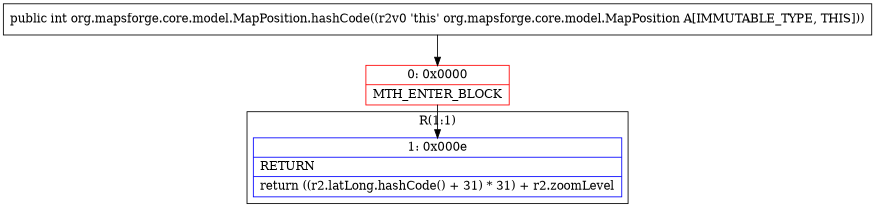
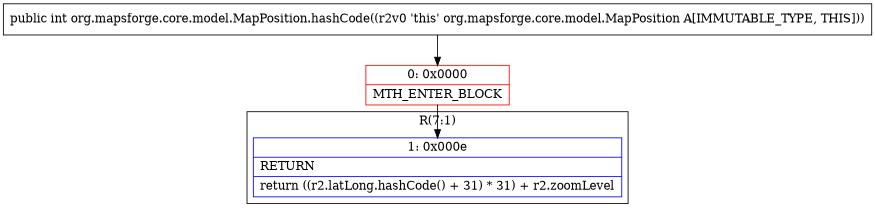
  digraph {
    node [shape=record]
    edge [color=black]
    n1 [color=blue label="{1\:\ 0x000e|RETURN\l|return ((r2.latLong.hashCode() + 31) * 31) + r2.zoomLevel\l}"]
    n2 [color=red label="{0\:\ 0x0000|MTH_ENTER_BLOCK\l}"]
    n3 [label="{public int org.mapsforge.core.model.MapPosition.hashCode((r2v0 'this' org.mapsforge.core.model.MapPosition A[IMMUTABLE_TYPE, THIS])) }"]
    subgraph cluster_1 {
-     label="R(1:1)"
+     label="R(7:1)"
      n1
    }
    n2 -> n1
    n3 -> n2
  }
